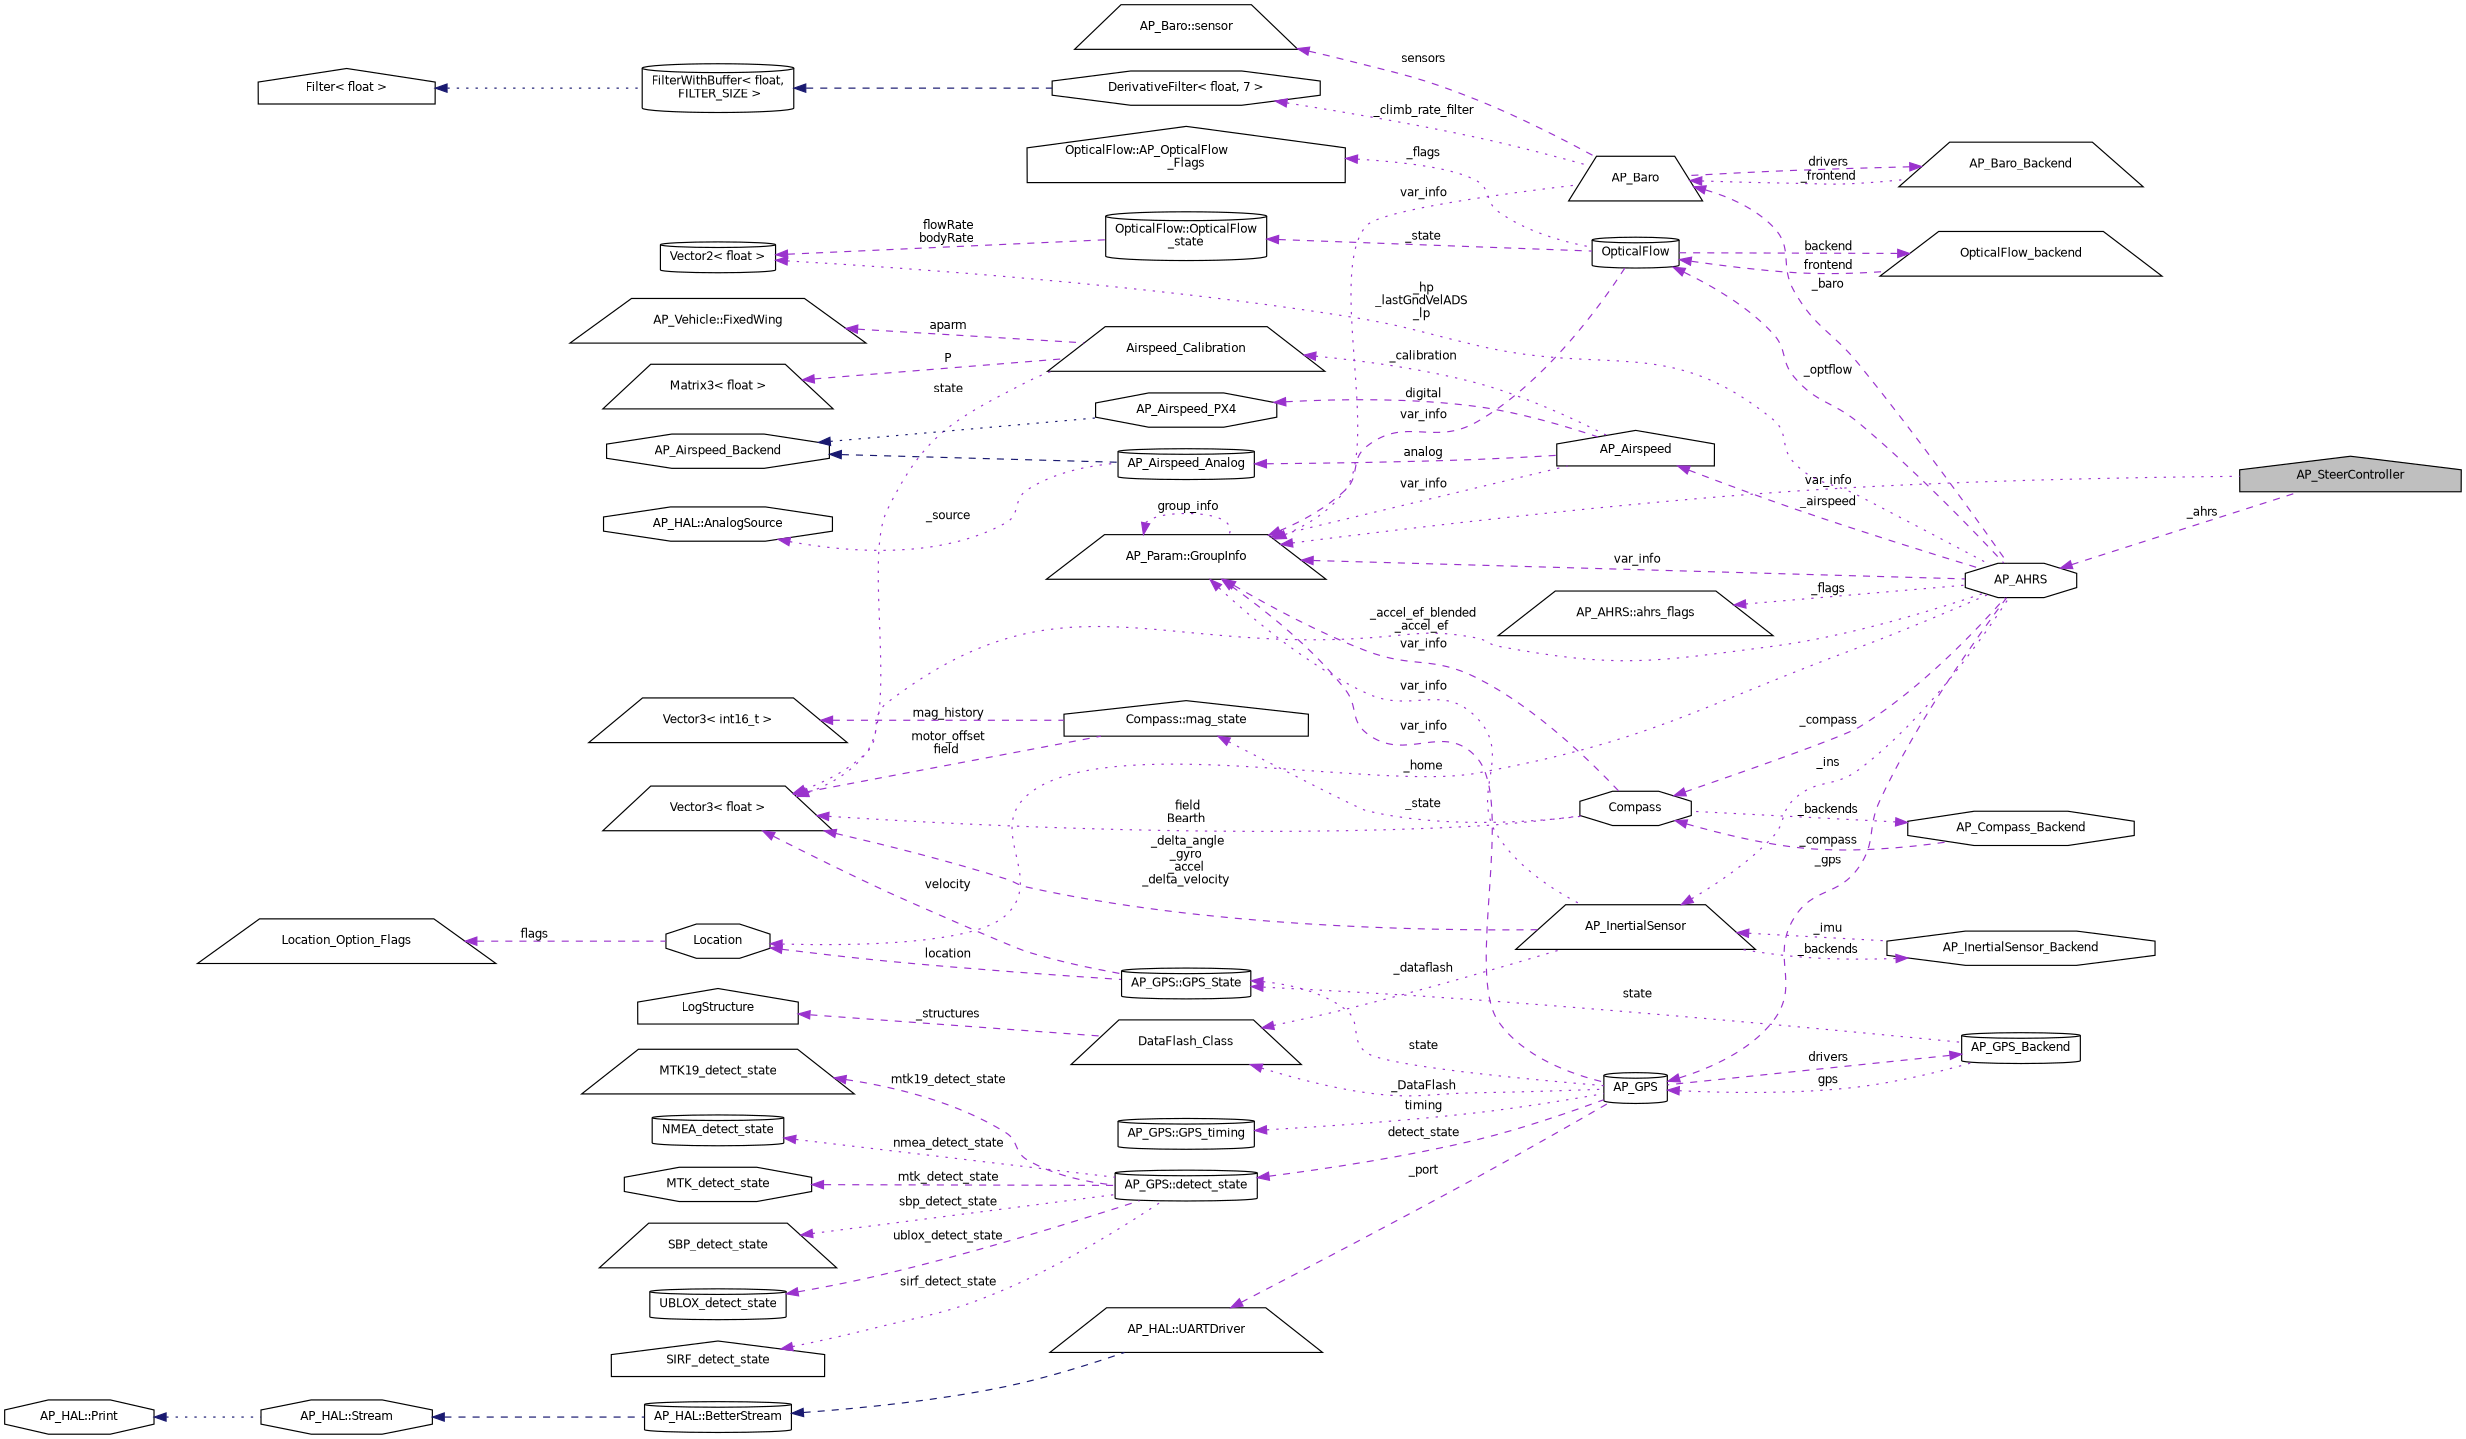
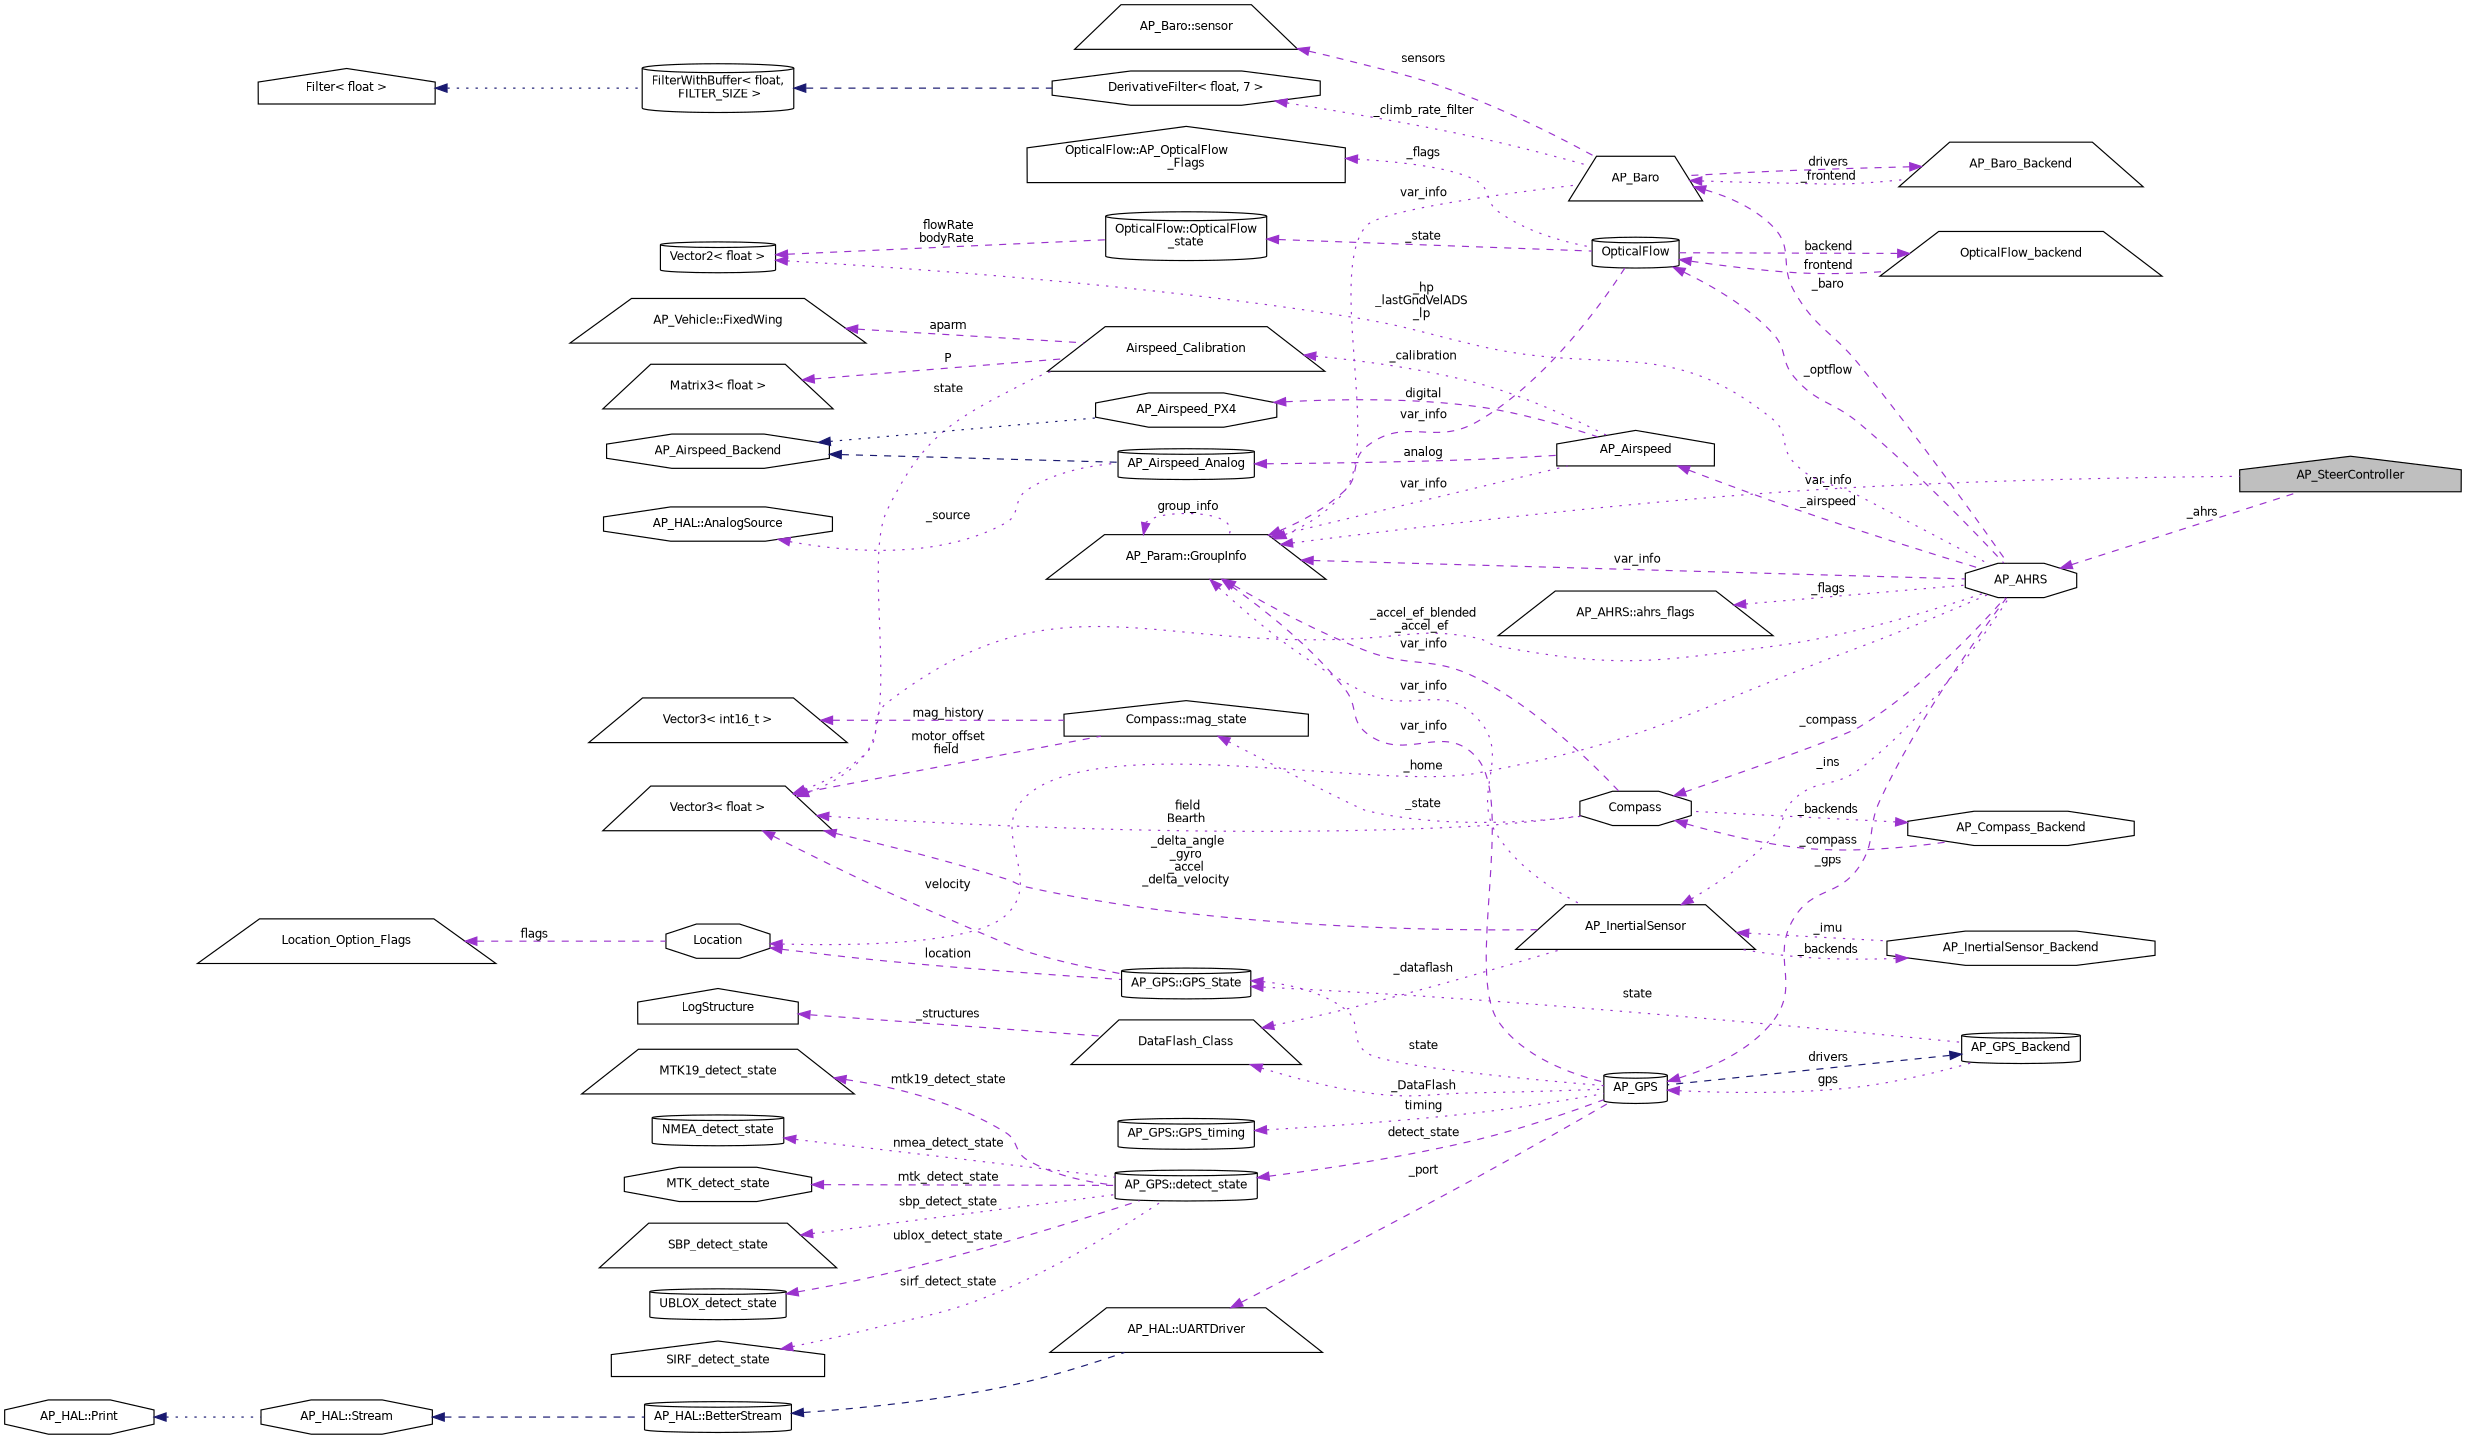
  digraph {
    rankdir=LR
    node [color=black fillcolor=white fontname=Helvetica fontsize=10 shape=trapezium style=filled]
    edge [color=darkorchid3 dir=back fontname=Helvetica fontsize=10 labelfontname=Helvetica labelfontsize=10 style=dashed]
    n1 [fillcolor=grey75 fontcolor=black height=0.2 label=AP_SteerController shape=house width=0.4]
    n2 [height=0.2 label="AP_Param::GroupInfo" width=0.4]
    n3 [height=0.2 label=AP_AHRS shape=octagon width=0.4]
    n4 [height=0.2 label=AP_Baro width=0.4]
    n5 [height=0.2 label=OpticalFlow shape=cylinder width=0.4]
    n6 [height=0.2 label=AP_InertialSensor width=0.4]
    n7 [height=0.2 label=AP_Airspeed shape=house width=0.4]
    n8 [height=0.2 label=AP_GPS shape=cylinder width=0.4]
    n9 [height=0.2 label=Compass shape=octagon width=0.4]
    n10 [height=0.2 label=AP_Baro_Backend width=0.4]
    n11 [height=0.2 label=OpticalFlow_backend width=0.4]
    n12 [height=0.2 label=AP_InertialSensor_Backend shape=octagon width=0.4]
    n13 [height=0.2 label=AP_GPS_Backend shape=cylinder width=0.4]
    n14 [height=0.2 label=AP_Compass_Backend shape=octagon width=0.4]
    n15 [height=0.2 label="AP_AHRS::ahrs_flags" width=0.4]
    n16 [height=0.2 label="AP_Baro::sensor" width=0.4]
    n17 [height=0.2 label="DerivativeFilter\< float, 7 \>" shape=octagon width=0.4]
    n18 [height=0.2 label="FilterWithBuffer\< float,\l FILTER_SIZE \>" shape=cylinder width=0.4]
    n19 [height=0.2 label="Filter\< float \>" shape=house width=0.4]
    n20 [height=0.2 label="OpticalFlow::OpticalFlow\l_state" shape=cylinder width=0.4]
    n21 [height=0.2 label="Vector2\< float \>" shape=cylinder width=0.4]
    n22 [height=0.2 label="OpticalFlow::AP_OpticalFlow\l_Flags" shape=house width=0.4]
    n23 [height=0.2 label="Vector3\< float \>" width=0.4]
    n24 [height=0.2 label=Airspeed_Calibration width=0.4]
    n25 [height=0.2 label="AP_GPS::GPS_State" shape=cylinder width=0.4]
    n26 [height=0.2 label="Compass::mag_state" shape=house width=0.4]
    n27 [height=0.2 label="Matrix3\< float \>" width=0.4]
    n28 [height=0.2 label=DataFlash_Class width=0.4]
    n29 [height=0.2 label=LogStructure shape=house width=0.4]
    n30 [height=0.2 label=AP_Airspeed_Analog shape=cylinder width=0.4]
    n31 [height=0.2 label=AP_Airspeed_Backend shape=octagon width=0.4]
    n32 [height=0.2 label=AP_Airspeed_PX4 shape=octagon width=0.4]
    n33 [height=0.2 label="AP_HAL::AnalogSource" shape=octagon width=0.4]
    n34 [height=0.2 label="AP_Vehicle::FixedWing" width=0.4]
    n35 [height=0.2 label="AP_GPS::detect_state" shape=cylinder width=0.4]
    n36 [height=0.2 label=SBP_detect_state width=0.4]
    n37 [height=0.2 label=UBLOX_detect_state shape=cylinder width=0.4]
    n38 [height=0.2 label=SIRF_detect_state shape=house width=0.4]
    n39 [height=0.2 label=MTK19_detect_state width=0.4]
    n40 [height=0.2 label=NMEA_detect_state shape=cylinder width=0.4]
    n41 [height=0.2 label=MTK_detect_state shape=octagon width=0.4]
    n42 [height=0.2 label="AP_GPS::GPS_timing" shape=cylinder width=0.4]
    n43 [height=0.2 label="AP_HAL::UARTDriver" width=0.4]
    n44 [height=0.2 label="AP_HAL::BetterStream" shape=cylinder width=0.4]
    n45 [height=0.2 label="AP_HAL::Stream" shape=octagon width=0.4]
    n46 [height=0.2 label="AP_HAL::Print" shape=octagon width=0.4]
    n47 [height=0.2 label=Location shape=octagon width=0.4]
    n48 [height=0.2 label=Location_Option_Flags width=0.4]
    n49 [height=0.2 label="Vector3\< int16_t \>" width=0.4]
    n2 -> n1 [label=" var_info" style=dotted]
    n2 -> n2 [label=" group_info" style=dotted]
    n2 -> n3 [label=" var_info"]
    n2 -> n4 [label=" var_info" style=dotted]
    n2 -> n5 [label=" var_info"]
    n2 -> n6 [label=" var_info" style=dotted]
    n2 -> n7 [label=" var_info" style=dotted]
    n2 -> n8 [label=" var_info"]
    n2 -> n9 [label=" var_info"]
    n3 -> n1 [label=" _ahrs"]
    n4 -> n3 [label=" _baro"]
    n4 -> n10 [label=" _frontend" style=dotted]
    n5 -> n3 [label=" _optflow"]
    n5 -> n11 [label=" frontend"]
    n6 -> n3 [label=" _ins" style=dotted]
    n6 -> n12 [label=" _imu" style=dotted]
    n7 -> n3 [label=" _airspeed"]
    n8 -> n3 [label=" _gps"]
    n8 -> n13 [label=" gps" style=dotted]
    n9 -> n3 [label=" _compass"]
    n9 -> n14 [label=" _compass"]
    n10 -> n4 [label=" drivers"]
    n11 -> n5 [label=" backend"]
    n12 -> n6 [label=" _backends" style=dotted]
-   n13 -> n8 [label=" drivers"]
+   n13 -> n8 [color=midnightblue label=" drivers"]
    n14 -> n9 [label=" _backends" style=dotted]
    n15 -> n3 [label=" _flags" style=dotted]
    n16 -> n4 [label=" sensors"]
    n17 -> n4 [label=" _climb_rate_filter" style=dotted]
    n18 -> n17 [color=midnightblue]
    n19 -> n18 [color=midnightblue style=dotted]
    n20 -> n5 [label=" _state"]
    n21 -> n3 [label=" _hp\n_lastGndVelADS\n_lp" style=dotted]
    n21 -> n20 [label=" flowRate\nbodyRate"]
    n22 -> n5 [label=" _flags" style=dotted]
    n23 -> n3 [label=" _accel_ef_blended\n_accel_ef" style=dotted]
    n23 -> n6 [label=" _delta_angle\n_gyro\n_accel\n_delta_velocity"]
    n23 -> n9 [label=" field\nBearth" style=dotted]
    n23 -> n24 [label=" state" style=dotted]
    n23 -> n25 [label=" velocity"]
    n23 -> n26 [label=" motor_offset\nfield"]
    n24 -> n7 [label=" _calibration" style=dotted]
    n25 -> n8 [label=" state" style=dotted]
    n25 -> n13 [label=" state" style=dotted]
    n26 -> n9 [label=" _state" style=dotted]
    n27 -> n24 [label=" P"]
    n28 -> n6 [label=" _dataflash" style=dotted]
    n28 -> n8 [label=" _DataFlash" style=dotted]
    n29 -> n28 [label=" _structures"]
    n30 -> n7 [label=" analog"]
    n31 -> n30 [color=midnightblue]
    n31 -> n32 [color=midnightblue style=dotted]
    n32 -> n7 [label=" digital"]
    n33 -> n30 [label=" _source" style=dotted]
    n34 -> n24 [label=" aparm"]
    n35 -> n8 [label=" detect_state"]
    n36 -> n35 [label=" sbp_detect_state" style=dotted]
    n37 -> n35 [label=" ublox_detect_state"]
    n38 -> n35 [label=" sirf_detect_state" style=dotted]
    n39 -> n35 [label=" mtk19_detect_state"]
    n40 -> n35 [label=" nmea_detect_state" style=dotted]
    n41 -> n35 [label=" mtk_detect_state"]
    n42 -> n8 [label=" timing" style=dotted]
    n43 -> n8 [label=" _port"]
    n44 -> n43 [color=midnightblue]
    n45 -> n44 [color=midnightblue]
    n46 -> n45 [color=midnightblue style=dotted]
    n47 -> n3 [label=" _home" style=dotted]
    n47 -> n25 [label=" location"]
    n48 -> n47 [label=" flags"]
    n49 -> n26 [label=" mag_history"]
  }
